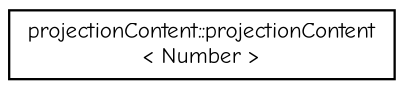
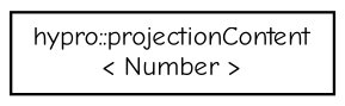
  digraph {
    rankdir=LR
    fontname="Comic Neue"
-   n1 [color=black fillcolor=white fontname="Comic Neue" fontsize=10 height=0.2 label="projectionContent::projectionContent\l\< Number \>" shape=record style=filled width=0.4]
+   n1 [color=black fillcolor=white fontname="Comic Neue" fontsize=10 height=0.2 label="hypro::projectionContent\l\< Number \>" shape=record style=filled width=0.4]
  }
